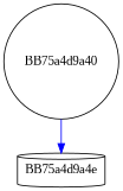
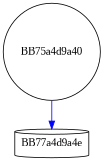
  digraph {
    splines=ortho
    fontname="Liberation Serif"
    node [color=black fontname="Liberation Serif"]
    BB75a4d9a40 [shape=circle]
-   BB75a4d9a4e [shape=cylinder]
+   BB75a4d9a4e [shape=cylinder label=BB77a4d9a4e]
    BB75a4d9a40 -> BB75a4d9a4e [color=blue style=solid fontname="Liberation Serif"]
  }
